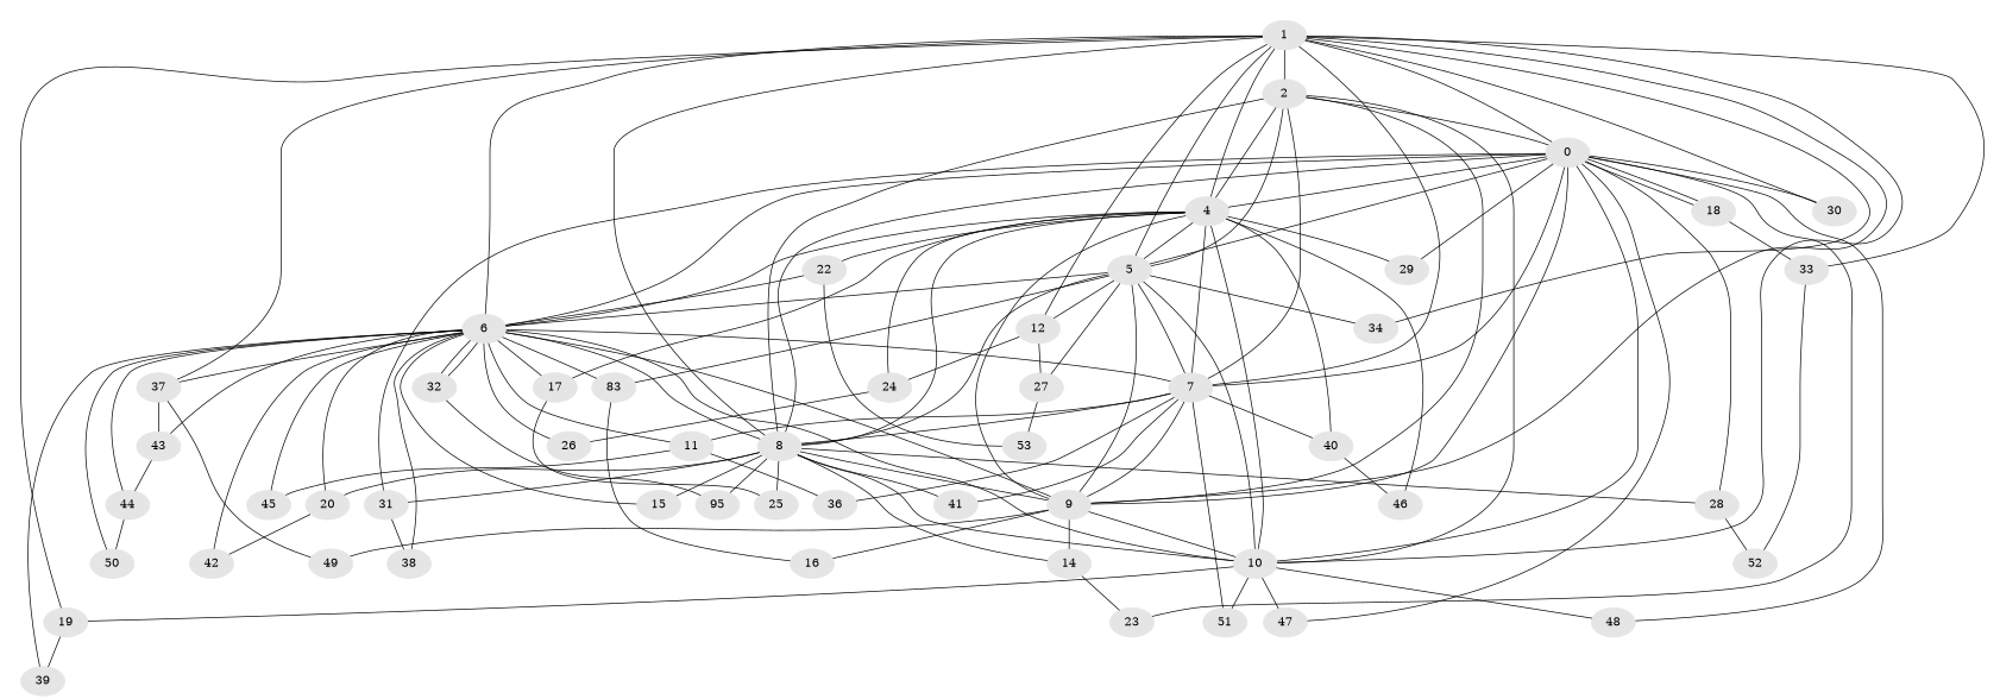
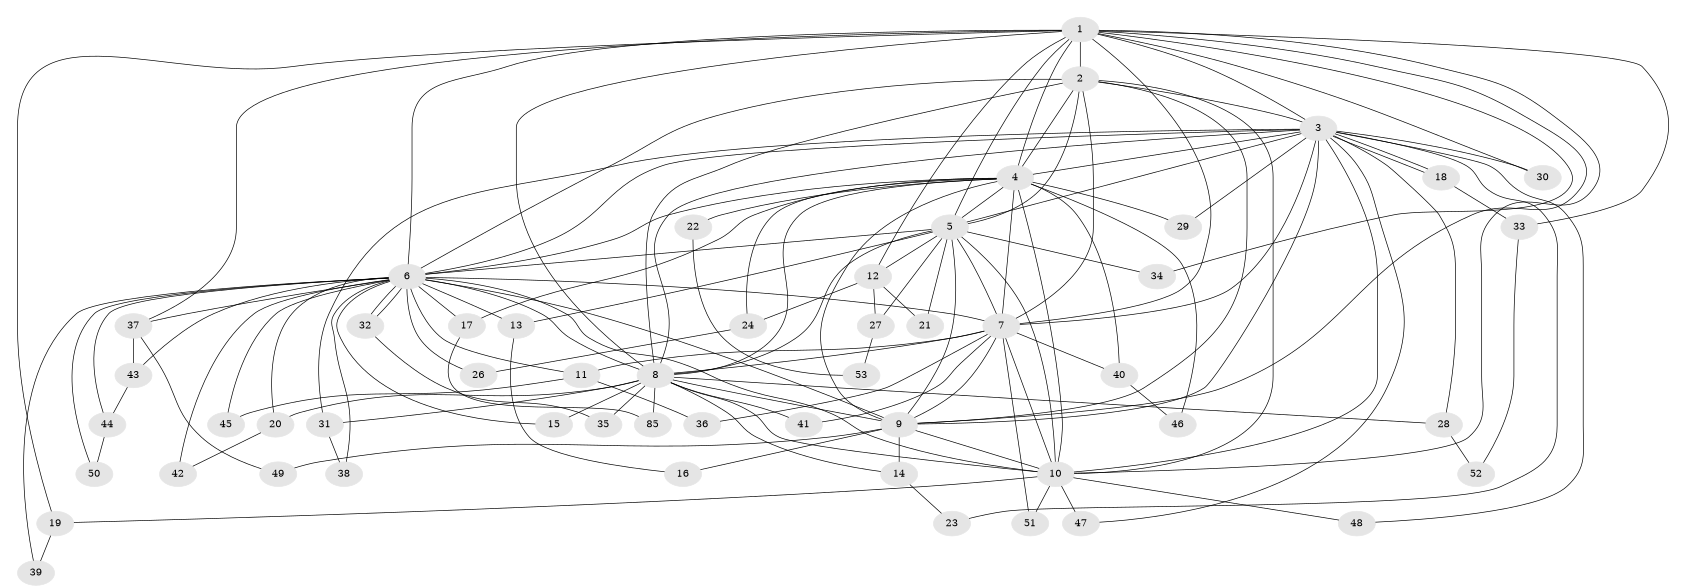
  graph {
    node [color=gray90 style=filled]
    1
    2
-   3 [label=0]
+   3
    4
    5
    6
    7
    8
    9
    10
    12
    19
    30
    33
    34
    37
    18
    23
    28
    29
    31
    47
    48
    17
    22
    24
    40
    46
-   13 [label=83]
+   13
+   21
    27
    11
    15
    20
    26
    32
    38
    39
    42
    43
    44
    45
    50
    36
    41
    51
    14
-   25
-   35 [label=95]
+   25 [label=85]
+   35
    16
    49
    52
    53
    1 -- 2
    1 -- 3
    1 -- 4
    1 -- 5
    1 -- 6
    1 -- 7
    1 -- 8
    1 -- 9
    1 -- 10
    1 -- 12
    1 -- 19
    1 -- 30
    1 -- 33
    1 -- 34
    1 -- 37
    2 -- 3
    2 -- 4
    2 -- 5
-   22 -- 6
+   2 -- 6
    2 -- 7
    2 -- 8
    2 -- 9
    2 -- 10
    3 -- 4
    3 -- 5
    3 -- 6
    3 -- 7
    3 -- 8
    3 -- 9
    3 -- 10
    3 -- 30
    3 -- 18
    3 -- 18
    3 -- 23
    3 -- 28
    3 -- 29
    3 -- 31
    3 -- 47
    3 -- 48
    4 -- 5
    4 -- 6
    4 -- 7
    4 -- 8
    4 -- 9
    4 -- 10
    4 -- 29
    4 -- 17
    4 -- 22
    4 -- 24
    4 -- 40
    4 -- 46
    5 -- 6
    5 -- 7
    5 -- 8
    5 -- 9
    5 -- 10
    5 -- 12
    5 -- 34
    5 -- 13
+   5 -- 21
    5 -- 27
    6 -- 7
    6 -- 8
    6 -- 9
    6 -- 10
    6 -- 37
    6 -- 17
    6 -- 13
    6 -- 11
    6 -- 15
    6 -- 20
    6 -- 26
    6 -- 32
    6 -- 32
    6 -- 38
    6 -- 39
    6 -- 42
    6 -- 43
    6 -- 44
    6 -- 45
    6 -- 50
    7 -- 8
    7 -- 9
+   7 -- 10
    7 -- 40
    7 -- 11
    7 -- 36
    7 -- 41
    7 -- 51
    8 -- 9
    8 -- 10
    8 -- 28
    8 -- 31
    8 -- 15
    8 -- 20
    8 -- 41
    8 -- 14
    8 -- 25
    8 -- 35
    9 -- 10
    9 -- 14
    9 -- 16
    9 -- 49
    10 -- 19
    10 -- 47
    10 -- 48
    10 -- 51
    12 -- 24
+   12 -- 21
    12 -- 27
    19 -- 39
    33 -- 52
    37 -- 43
    37 -- 49
    18 -- 33
    28 -- 52
    31 -- 38
    17 -- 25
    22 -- 53
    24 -- 26
    40 -- 46
    13 -- 16
    27 -- 53
    11 -- 45
    11 -- 36
    20 -- 42
    32 -- 35
    43 -- 44
    44 -- 50
    14 -- 23
  }
